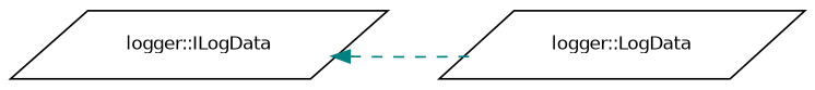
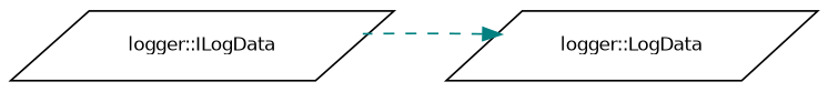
  digraph {
    rankdir=LR
    node [color=black fillcolor=white fontname=Helvetica fontsize=10 shape=parallelogram style=filled]
    n1 [height=0.2 label="logger::ILogData" width=0.4]
    n2 [height=0.2 label="logger::LogData" width=0.4]
-   n1 -> n2 [color=teal dir=back fontname=Helvetica fontsize=10 labelfontname=Helvetica labelfontsize=10 style=dashed]
+   n2 -> n1 [color=teal dir=back fontname=Helvetica fontsize=10 labelfontname=Helvetica labelfontsize=10 style=dashed]
  }
